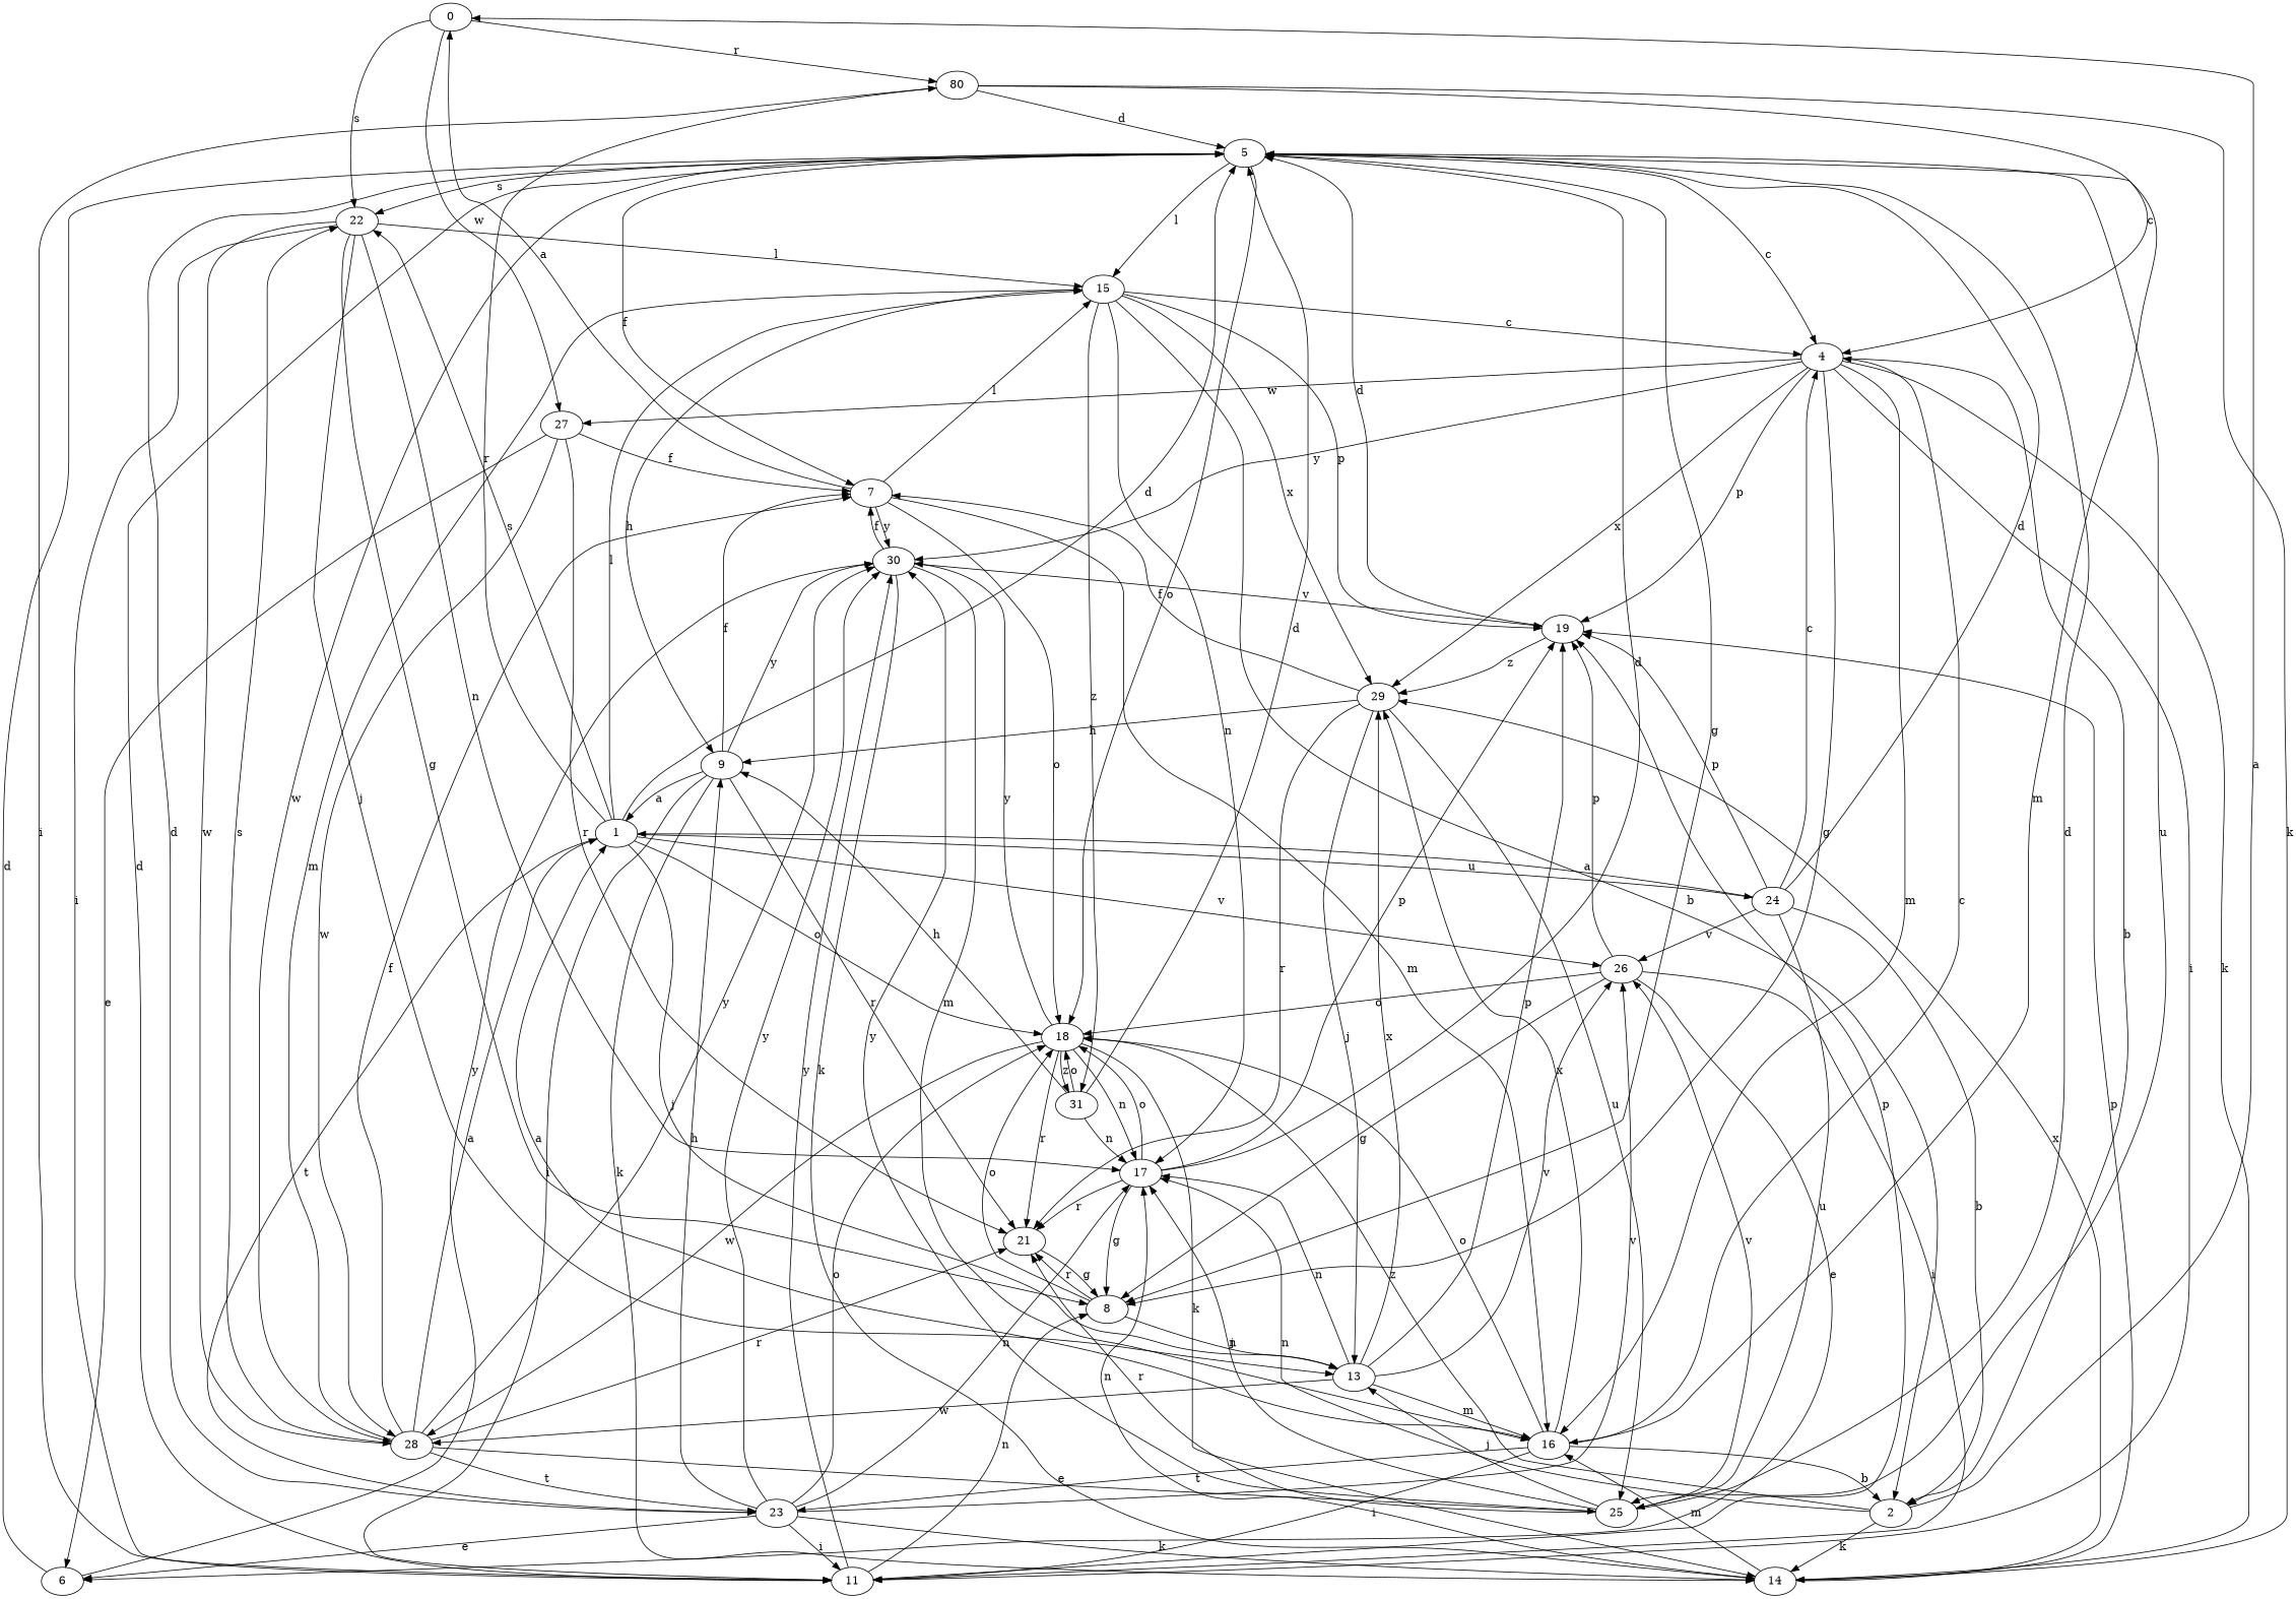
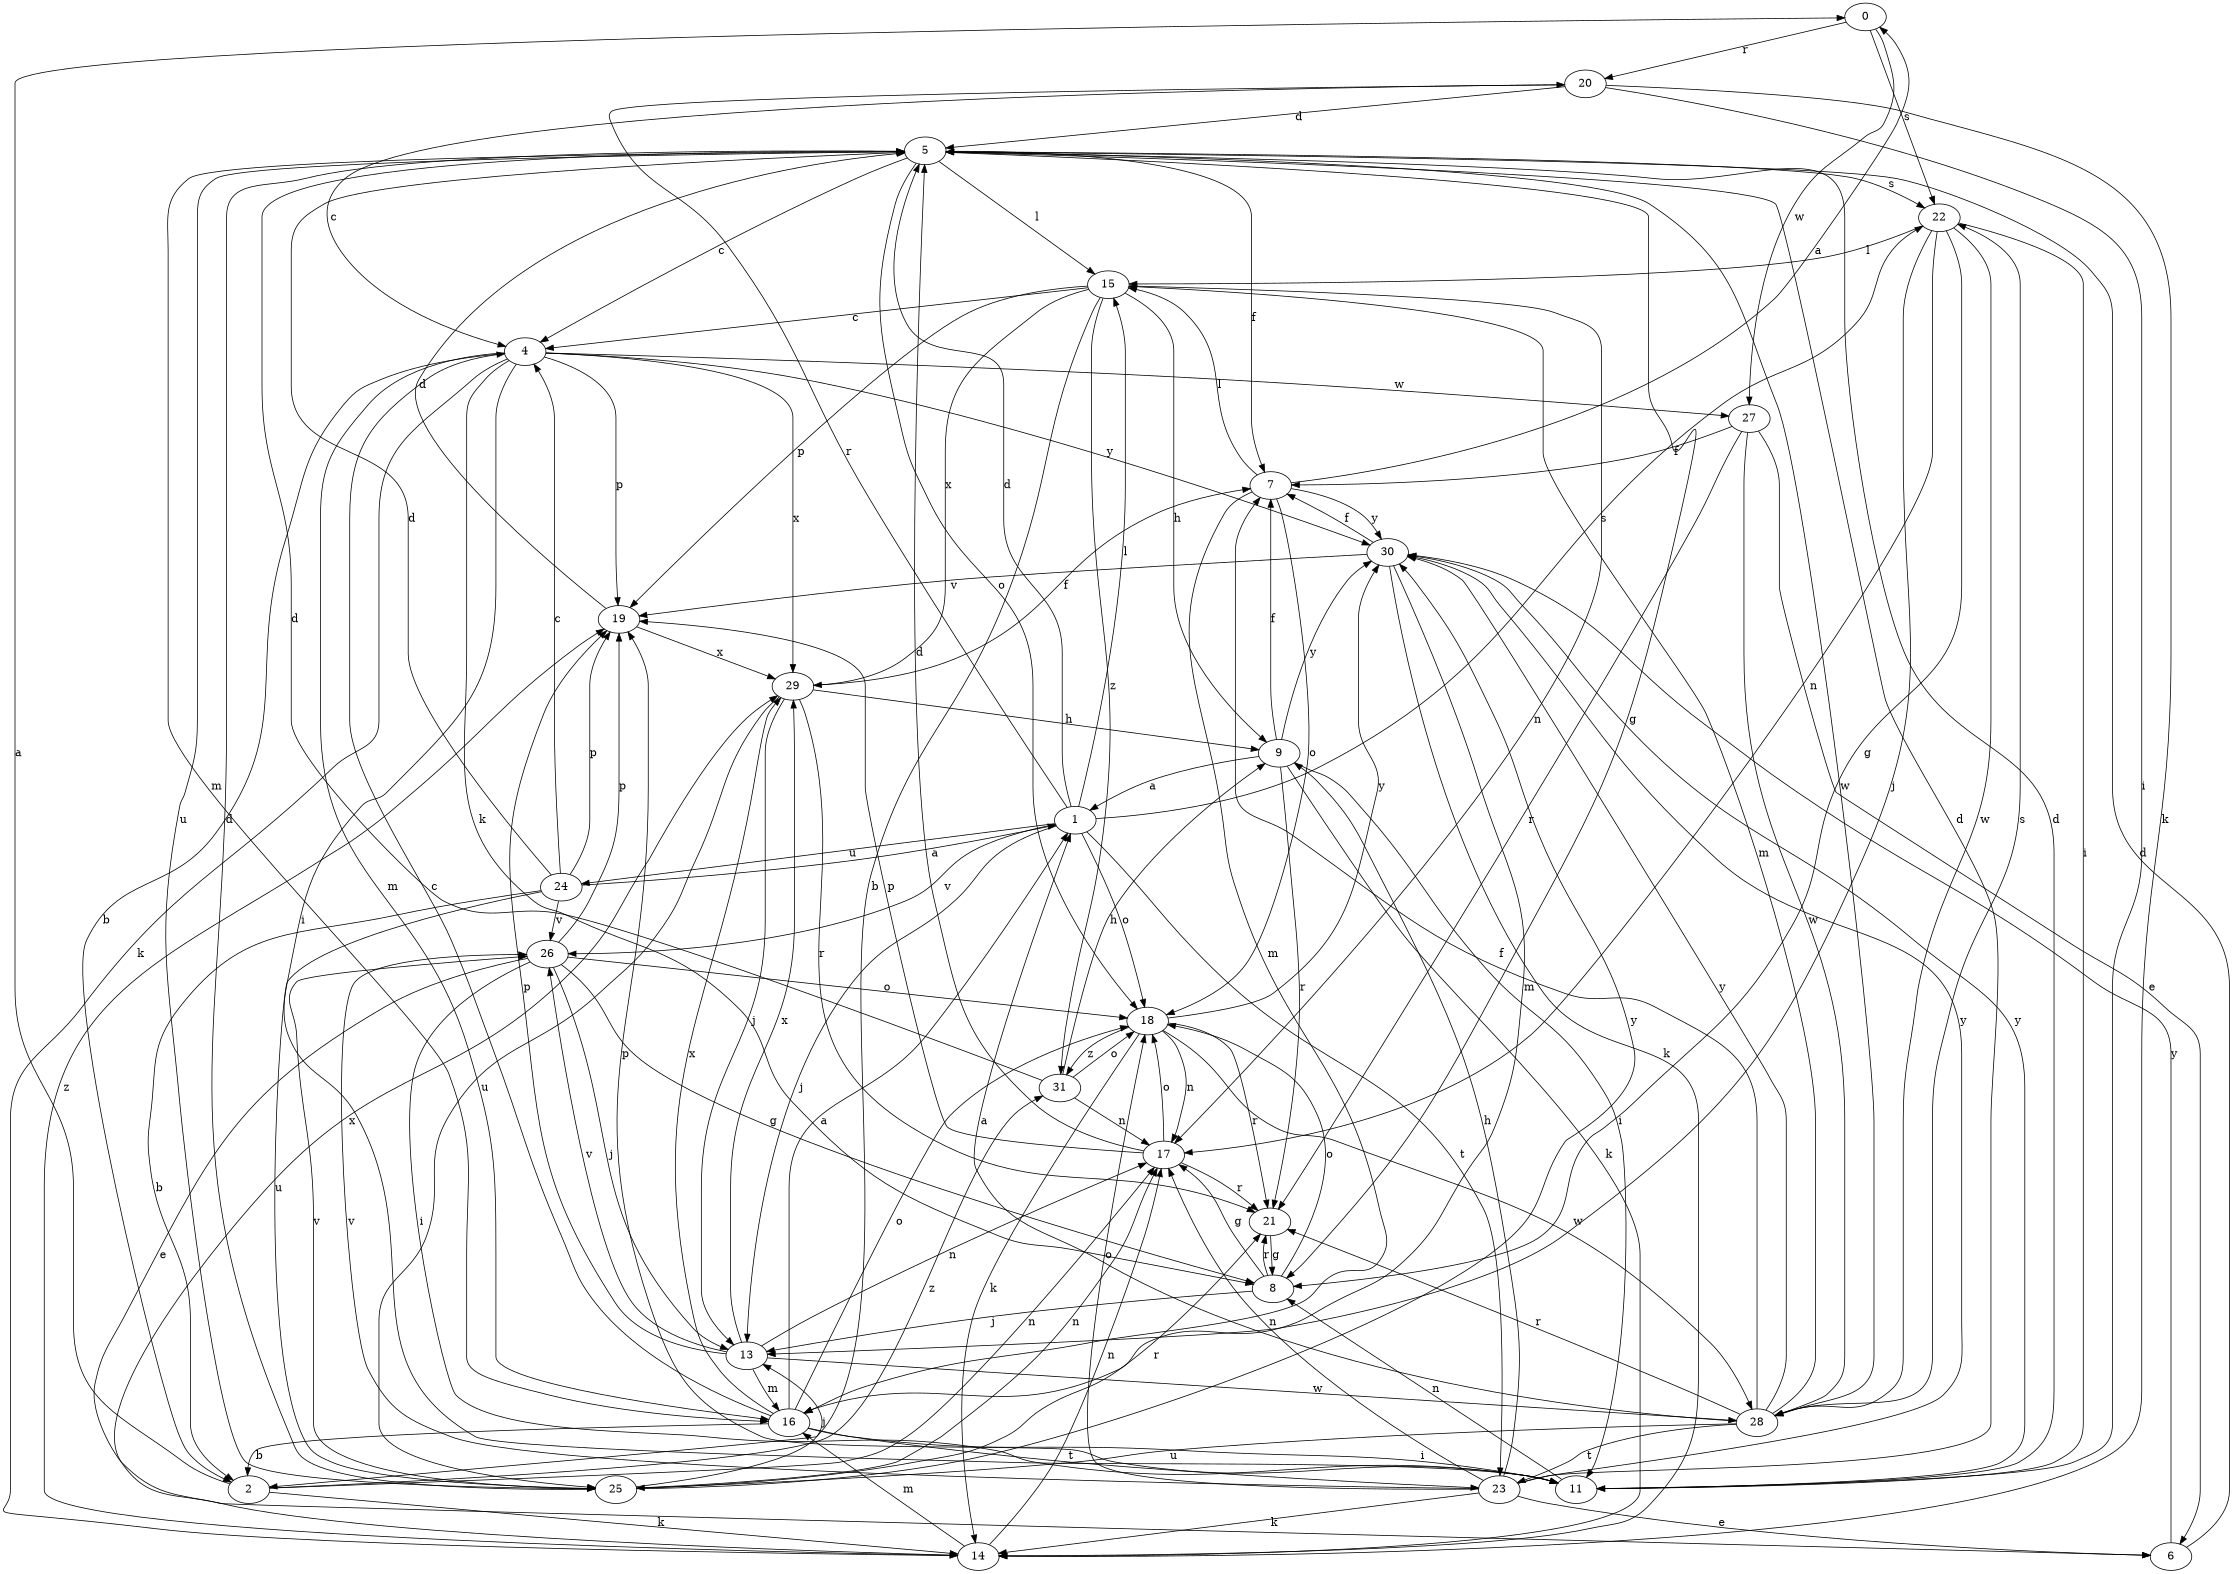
  strict digraph {
    0
-   20 [label=80]
+   20
    22
    27
    7
    15
    18
    16
    30
    5
    14
    4
    11
    13
    17
    8
    28
    6
    21
    1
    23
    24
    26
    25
    19
    29
    2
    31
    9
    0 -> 20 [label=r]
    0 -> 22 [label=s]
    0 -> 27 [label=w]
    20 -> 5 [label=d]
    20 -> 14 [label=k]
    20 -> 4 [label=c]
    20 -> 11 [label=i]
    22 -> 15 [label=l]
    22 -> 11 [label=i]
    22 -> 13 [label=j]
    22 -> 17 [label=n]
    22 -> 8 [label=g]
    22 -> 28 [label=w]
    27 -> 7 [label=f]
    27 -> 28 [label=w]
    27 -> 6 [label=e]
    27 -> 21 [label=r]
    7 -> 0 [label=a]
    7 -> 15 [label=l]
    7 -> 18 [label=o]
    7 -> 16 [label=m]
    7 -> 30 [label=y]
    15 -> 4 [label=c]
    15 -> 17 [label=n]
    15 -> 19 [label=p]
    15 -> 29 [label=x]
    15 -> 2 [label=b]
    15 -> 31 [label=z]
    15 -> 9 [label=h]
    18 -> 30 [label=y]
    18 -> 14 [label=k]
    18 -> 17 [label=n]
    18 -> 28 [label=w]
    18 -> 21 [label=r]
    18 -> 31 [label=z]
    16 -> 18 [label=o]
    16 -> 4 [label=c]
    16 -> 11 [label=i]
    16 -> 1 [label=a]
    16 -> 23 [label=t]
    16 -> 29 [label=x]
    16 -> 2 [label=b]
    30 -> 7 [label=f]
    30 -> 16 [label=m]
    30 -> 14 [label=k]
    30 -> 19 [label=v]
    5 -> 22 [label=s]
    5 -> 7 [label=f]
    5 -> 15 [label=l]
    5 -> 18 [label=o]
    5 -> 16 [label=m]
    5 -> 4 [label=c]
    5 -> 8 [label=g]
    5 -> 28 [label=w]
    5 -> 25 [label=u]
    14 -> 16 [label=m]
    14 -> 17 [label=n]
-   14 -> 19 [label=p]
+   14 -> 19 [label=z]
    14 -> 29 [label=x]
    4 -> 27 [label=w]
    4 -> 16 [label=m]
    4 -> 30 [label=y]
    4 -> 14 [label=k]
    4 -> 11 [label=i]
-   4 -> 8 [label=g]
+   4 -> 8 [label=k]
    4 -> 19 [label=p]
    4 -> 29 [label=x]
    4 -> 2 [label=b]
    11 -> 30 [label=y]
    11 -> 5 [label=d]
    11 -> 8 [label=n]
    11 -> 19 [label=p]
    13 -> 16 [label=m]
    13 -> 17 [label=n]
    13 -> 28 [label=w]
    13 -> 26 [label=v]
    13 -> 19 [label=p]
    13 -> 29 [label=x]
    17 -> 18 [label=o]
    17 -> 5 [label=d]
-   17 -> 8 [label=g]
+   8 -> 17 [label=g]
    17 -> 21 [label=r]
    17 -> 19 [label=p]
    8 -> 18 [label=o]
    8 -> 13 [label=j]
    8 -> 21 [label=r]
    28 -> 22 [label=s]
    28 -> 7 [label=f]
    28 -> 15 [label=m]
    28 -> 30 [label=y]
    28 -> 21 [label=r]
    28 -> 1 [label=a]
    28 -> 23 [label=t]
-   28 -> 25 [label=e]
+   28 -> 25 [label=u]
    6 -> 30 [label=y]
    6 -> 5 [label=d]
    21 -> 8 [label=g]
    1 -> 20 [label=r]
    1 -> 22 [label=s]
    1 -> 15 [label=l]
    1 -> 18 [label=o]
    1 -> 5 [label=d]
    1 -> 13 [label=j]
    1 -> 23 [label=t]
    1 -> 24 [label=u]
    1 -> 26 [label=v]
    23 -> 18 [label=o]
    23 -> 30 [label=y]
    23 -> 5 [label=d]
    23 -> 14 [label=k]
-   23 -> 11 [label=i]
    23 -> 17 [label=n]
    23 -> 6 [label=e]
    23 -> 26 [label=v]
    23 -> 9 [label=h]
    24 -> 5 [label=d]
    24 -> 4 [label=c]
    24 -> 1 [label=a]
    24 -> 26 [label=v]
    24 -> 25 [label=u]
    24 -> 19 [label=p]
    24 -> 2 [label=b]
    26 -> 18 [label=o]
    26 -> 11 [label=i]
+   26 -> 13 [label=j]
    26 -> 8 [label=g]
    26 -> 6 [label=e]
    26 -> 19 [label=p]
    25 -> 30 [label=y]
    25 -> 5 [label=d]
    25 -> 13 [label=j]
    25 -> 17 [label=n]
    25 -> 21 [label=r]
    25 -> 26 [label=v]
    19 -> 5 [label=d]
-   19 -> 29 [label=z]
+   19 -> 29 [label=x]
    29 -> 7 [label=f]
    29 -> 13 [label=j]
    29 -> 21 [label=r]
    29 -> 25 [label=u]
    29 -> 9 [label=h]
    2 -> 0 [label=a]
    2 -> 14 [label=k]
    2 -> 17 [label=n]
-   2 -> 18 [label=z]
+   2 -> 31 [label=z]
    31 -> 18 [label=o]
    31 -> 5 [label=d]
    31 -> 17 [label=n]
    31 -> 9 [label=h]
    9 -> 7 [label=f]
    9 -> 30 [label=y]
    9 -> 14 [label=k]
    9 -> 11 [label=i]
    9 -> 21 [label=r]
    9 -> 1 [label=a]
  }
